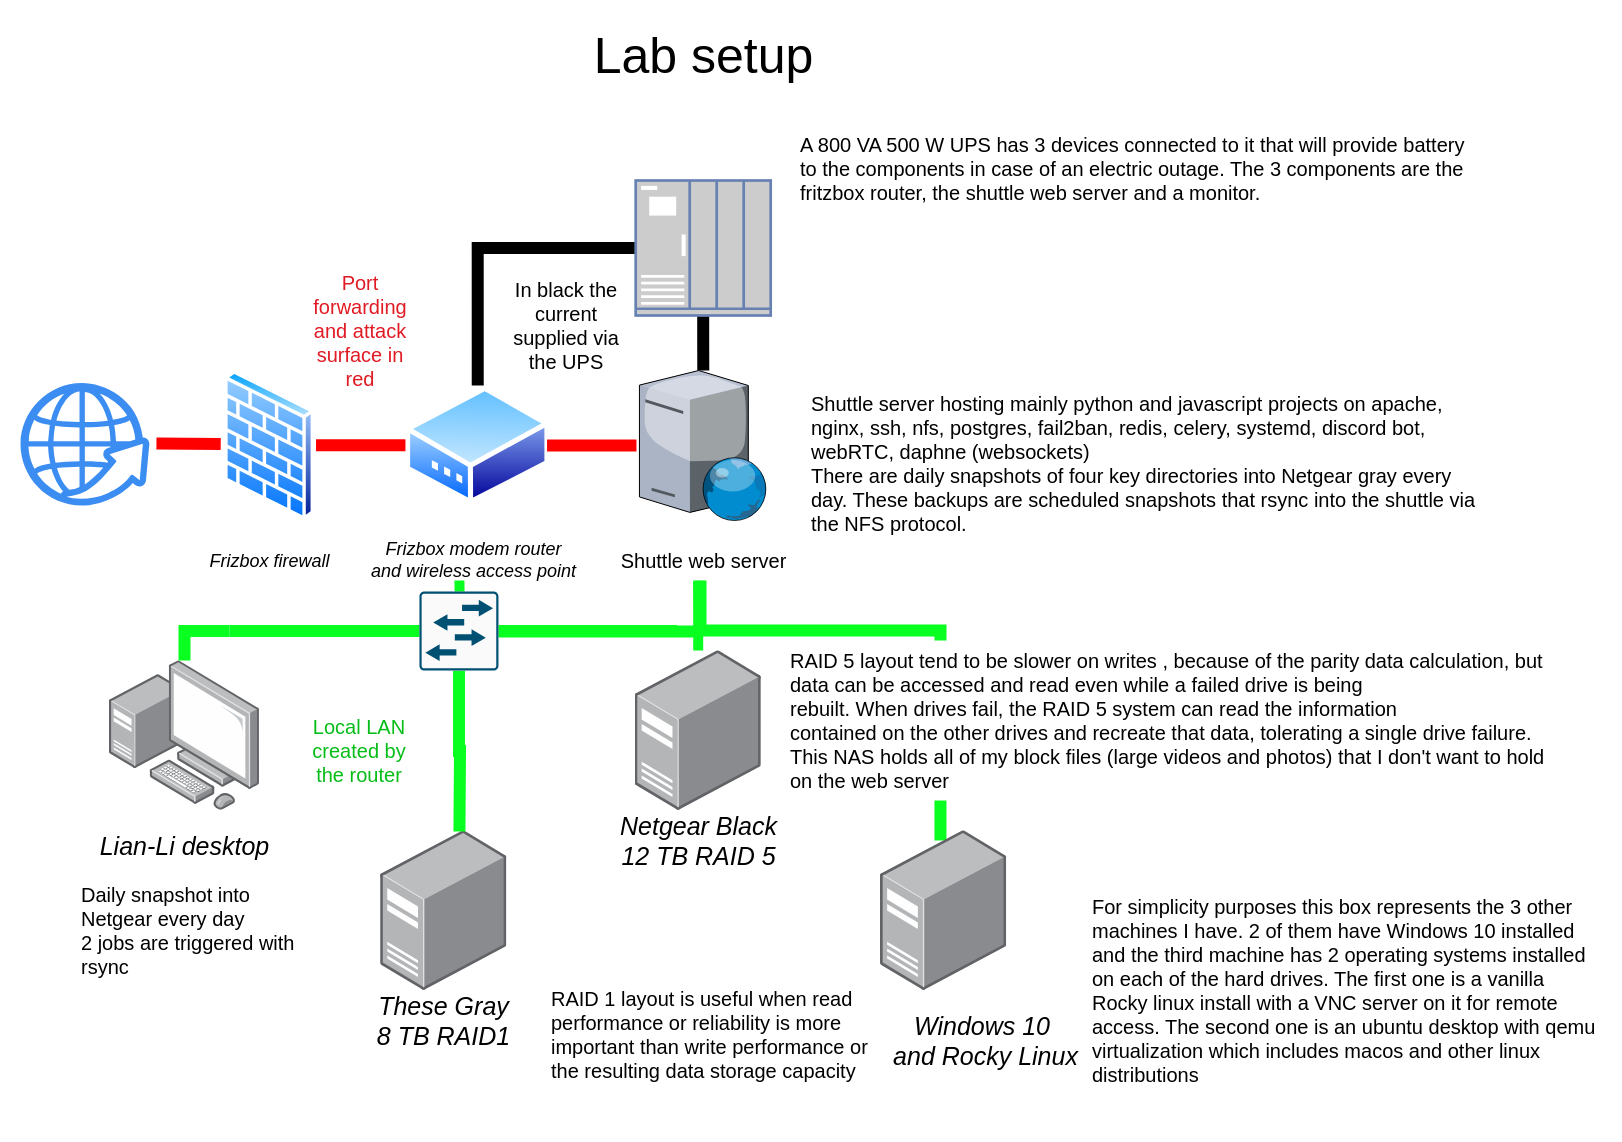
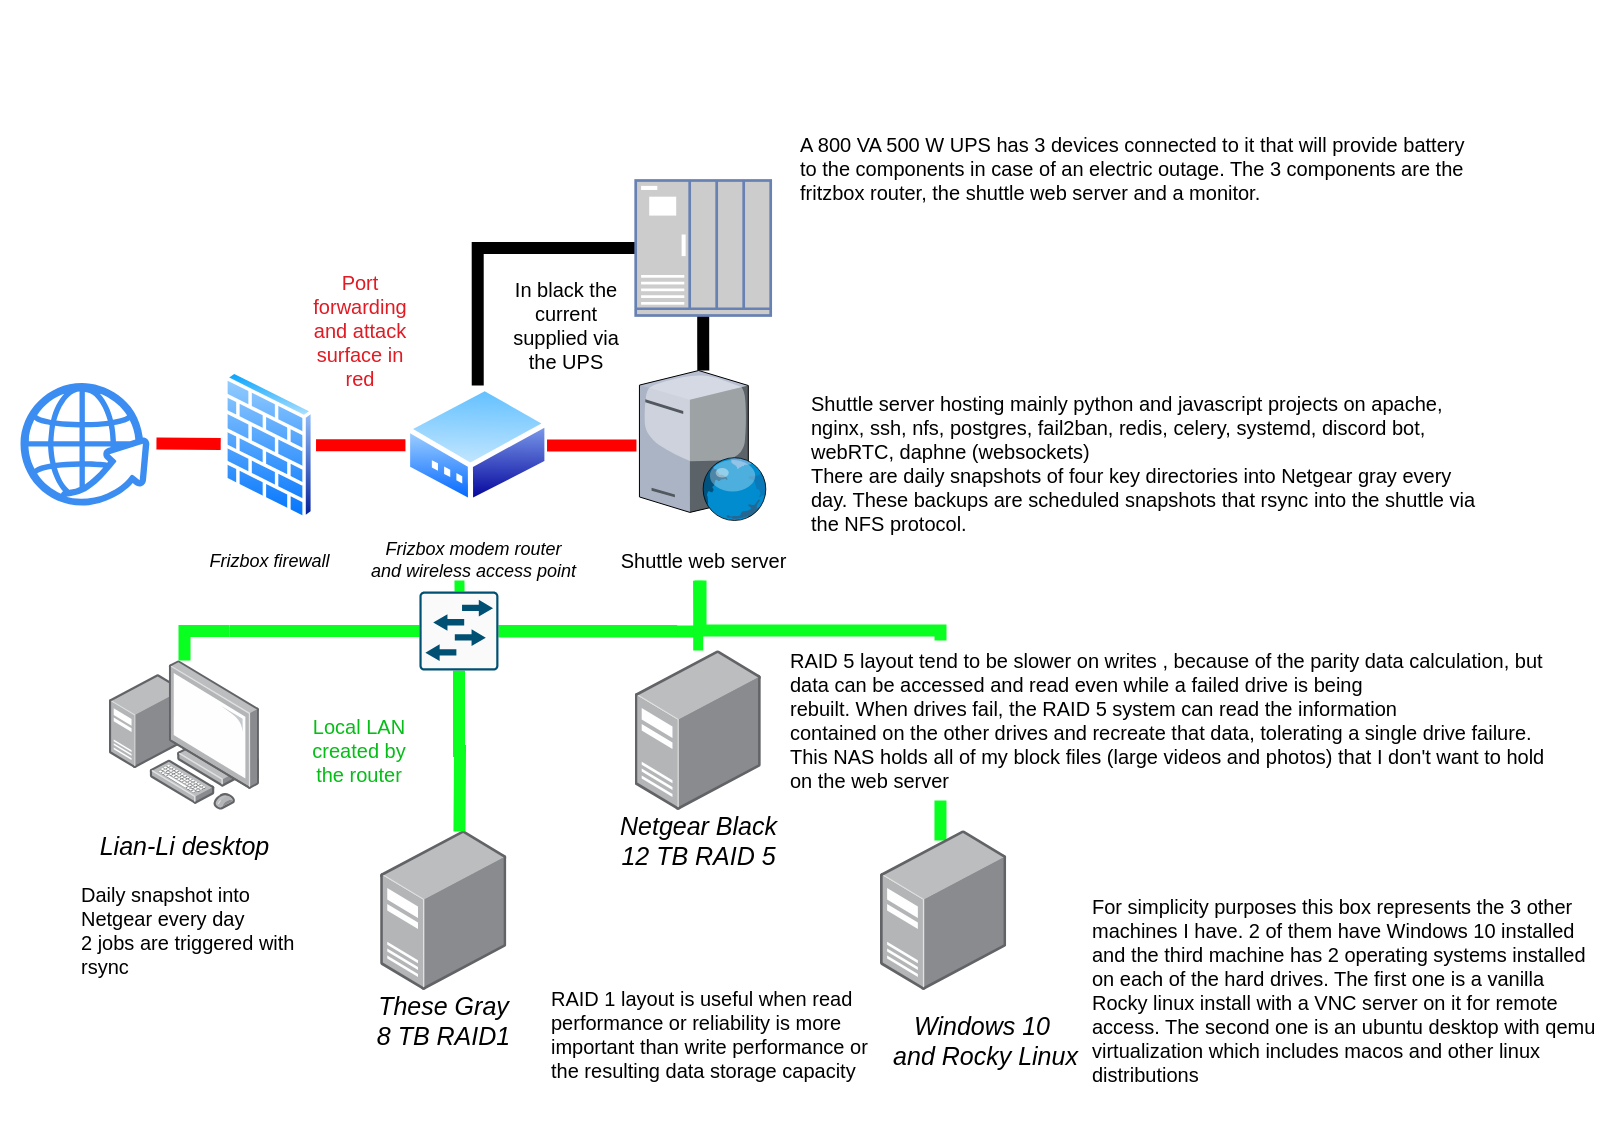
  <mxCell id="0" />
  <mxCell id="1" parent="0" />
  <mxCell id="2" value="" style="points=[];aspect=fixed;html=1;align=center;shadow=0;dashed=0;image;image=img/lib/allied_telesis/computer_and_terminals/Server_Desktop.svg;" parent="1" vertex="1"><mxGeometry x="634.59" y="650" width="126.22" height="160" as="geometry" /></mxCell>
  <mxCell id="3" value="&lt;div&gt;&lt;font style=&quot;font-size: 25px;&quot;&gt;&lt;i&gt;&lt;font style=&quot;font-size: 25px;&quot;&gt;Netgear Black&lt;/font&gt;&lt;/i&gt;&lt;/font&gt;&lt;/div&gt;&lt;div&gt;&lt;font style=&quot;font-size: 25px;&quot;&gt;&lt;i&gt;&lt;font style=&quot;font-size: 25px;&quot;&gt;12 TB RAID 5&lt;br&gt;&lt;/font&gt;&lt;/i&gt;&lt;/font&gt;&lt;/div&gt;" style="text;html=1;align=center;verticalAlign=middle;resizable=0;points=[];autosize=1;strokeColor=none;fillColor=none;" parent="1" vertex="1"><mxGeometry x="607.7" y="800" width="180" height="80" as="geometry" /></mxCell>
  <mxCell id="4" value="" style="points=[];aspect=fixed;html=1;align=center;shadow=0;dashed=0;image;image=img/lib/allied_telesis/computer_and_terminals/Server_Desktop.svg;" parent="1" vertex="1"><mxGeometry x="380.13" y="830" width="126.22" height="160" as="geometry" /></mxCell>
  <mxCell id="5" value="&lt;div&gt;&lt;font style=&quot;font-size: 25px;&quot;&gt;&lt;i&gt;&lt;font style=&quot;font-size: 25px;&quot;&gt;These Gray&lt;/font&gt;&lt;/i&gt;&lt;/font&gt;&lt;/div&gt;&lt;div&gt;&lt;font style=&quot;font-size: 25px;&quot;&gt;&lt;i&gt;&lt;font style=&quot;font-size: 25px;&quot;&gt;8 TB RAID1&lt;br&gt;&lt;/font&gt;&lt;/i&gt;&lt;/font&gt;&lt;/div&gt;" style="text;html=1;align=center;verticalAlign=middle;resizable=0;points=[];autosize=1;strokeColor=none;fillColor=none;" parent="1" vertex="1"><mxGeometry x="358.24" y="980" width="170" height="80" as="geometry" /></mxCell>
  <mxCell id="6" value="" style="points=[];aspect=fixed;html=1;align=center;shadow=0;dashed=0;image;image=img/lib/allied_telesis/computer_and_terminals/Personal_Computer_with_Server.svg;fontSize=25;" parent="1" vertex="1"><mxGeometry x="108.95" y="660" width="150" height="150" as="geometry" /></mxCell>
  <mxCell id="7" value="" style="verticalLabelPosition=bottom;sketch=0;aspect=fixed;html=1;verticalAlign=top;strokeColor=none;align=center;outlineConnect=0;shape=mxgraph.citrix.web_server;fontSize=25;" parent="1" vertex="1"><mxGeometry x="638.95" y="370" width="127.5" height="150" as="geometry" /></mxCell>
  <mxCell id="8" value="" style="aspect=fixed;perimeter=ellipsePerimeter;html=1;align=center;shadow=0;dashed=0;spacingTop=3;image;image=img/lib/active_directory/modem.svg;fontSize=25;" parent="1" vertex="1"><mxGeometry x="404.95" y="385" width="144.58" height="120" as="geometry" /></mxCell>
  <mxCell id="9" value="" style="sketch=0;html=1;aspect=fixed;strokeColor=none;shadow=0;align=center;verticalAlign=top;fillColor=#3B8DF1;shape=mxgraph.gcp2.globe_world;fontSize=25;" parent="1" vertex="1"><mxGeometry x="20" y="382.5" width="128.95" height="122.5" as="geometry" /></mxCell>
  <mxCell id="10" value="" style="aspect=fixed;perimeter=ellipsePerimeter;html=1;align=center;shadow=0;dashed=0;spacingTop=3;image;image=img/lib/active_directory/firewall.svg;fontSize=25;" parent="1" vertex="1"><mxGeometry x="223.2" y="370" width="91.5" height="150" as="geometry" /></mxCell>
  <mxCell id="11" value="&lt;font style=&quot;font-size: 25px;&quot;&gt;&lt;i&gt;&lt;font style=&quot;font-size: 25px;&quot;&gt;Lian-Li desktop&lt;br&gt;&lt;/font&gt;&lt;/i&gt;&lt;/font&gt;" style="text;html=1;align=center;verticalAlign=middle;resizable=0;points=[];autosize=1;strokeColor=none;fillColor=none;" parent="1" vertex="1"><mxGeometry x="88.95" y="820" width="190" height="50" as="geometry" /></mxCell>
  <mxCell id="12" value="&lt;font style=&quot;font-size: 18px;&quot;&gt;&lt;i&gt;&lt;font style=&quot;font-size: 18px;&quot;&gt;&lt;font style=&quot;font-size: 18px;&quot;&gt;Frizbox firewall&lt;/font&gt;&lt;br&gt;&lt;/font&gt;&lt;/i&gt;&lt;/font&gt;" style="text;html=1;align=center;verticalAlign=middle;resizable=0;points=[];autosize=1;strokeColor=none;fillColor=none;" parent="1" vertex="1"><mxGeometry x="198.95" y="541.25" width="140" height="40" as="geometry" /></mxCell>
  <mxCell id="13" value="&lt;div style=&quot;font-size: 18px;&quot;&gt;&lt;font style=&quot;font-size: 18px;&quot;&gt;&lt;i&gt;&lt;font style=&quot;font-size: 18px;&quot;&gt;Frizbox modem router &lt;br&gt;&lt;/font&gt;&lt;/i&gt;&lt;/font&gt;&lt;/div&gt;&lt;div style=&quot;font-size: 18px;&quot;&gt;&lt;font style=&quot;font-size: 18px;&quot;&gt;&lt;i&gt;&lt;font style=&quot;font-size: 18px;&quot;&gt;and wireless access point&lt;br&gt;&lt;/font&gt;&lt;/i&gt;&lt;/font&gt;&lt;/div&gt;" style="text;html=1;align=center;verticalAlign=middle;resizable=0;points=[];autosize=1;strokeColor=none;fillColor=none;" parent="1" vertex="1"><mxGeometry x="358.24" y="530" width="230" height="60" as="geometry" /></mxCell>
  <mxCell id="14" value="&lt;font style=&quot;font-size: 20px;&quot;&gt;Shuttle web server&lt;/font&gt;" style="text;html=1;align=center;verticalAlign=middle;resizable=0;points=[];autosize=1;strokeColor=none;fillColor=none;" parent="1" vertex="1"><mxGeometry x="607.7" y="540" width="190" height="40" as="geometry" /></mxCell>
  <mxCell id="15" value="RAID 1 layout is useful when read performance or reliability is more important than write performance or the resulting data storage capacity" style="text;whiteSpace=wrap;html=1;fontSize=20;" parent="1" vertex="1"><mxGeometry x="548.95" y="980" width="331.05" height="68" as="geometry" /></mxCell>
  <mxCell id="16" style="edgeStyle=orthogonalEdgeStyle;rounded=0;orthogonalLoop=1;jettySize=auto;html=1;fontSize=20;strokeWidth=12;strokeColor=#08FF20;endArrow=none;endFill=0;" parent="1" edge="1" source="36"><mxGeometry relative="1" as="geometry"><mxPoint x="458.95" y="831" as="sourcePoint" /><mxPoint x="698.95" y="631" as="targetPoint" /><Array as="points"><mxPoint x="458.95" y="631" /></Array></mxGeometry></mxCell>
  <mxCell id="17" style="edgeStyle=orthogonalEdgeStyle;rounded=0;orthogonalLoop=1;jettySize=auto;html=1;fontSize=20;strokeWidth=10;strokeColor=#08FF20;endArrow=none;endFill=0;entryX=0.473;entryY=1.007;entryDx=0;entryDy=0;entryPerimeter=0;" parent="1" source="2" target="14" edge="1"><mxGeometry relative="1" as="geometry"><mxPoint x="696.95" y="630" as="sourcePoint" /><mxPoint x="696.95" y="590" as="targetPoint" /><Array as="points" /></mxGeometry></mxCell>
  <mxCell id="18" style="edgeStyle=orthogonalEdgeStyle;rounded=0;orthogonalLoop=1;jettySize=auto;html=1;fontSize=20;strokeWidth=10;strokeColor=#08FF20;endArrow=none;endFill=0;" parent="1" edge="1"><mxGeometry relative="1" as="geometry"><mxPoint x="459.24" y="640" as="sourcePoint" /><mxPoint x="458.95" y="579.999" as="targetPoint" /><Array as="points"><mxPoint x="459.24" y="610" /><mxPoint x="459.24" y="610" /></Array></mxGeometry></mxCell>
  <mxCell id="19" value="&lt;font color=&quot;#06BD18&quot;&gt;Local LAN created by the router &lt;/font&gt;" style="text;html=1;strokeColor=none;fillColor=none;align=center;verticalAlign=middle;whiteSpace=wrap;rounded=0;fontSize=20;" parent="1" vertex="1"><mxGeometry x="298.95" y="680" width="120" height="140" as="geometry" /></mxCell>
  <mxCell id="20" value="" style="endArrow=none;html=1;rounded=0;strokeColor=#FF0000;strokeWidth=12;fontSize=20;fontColor=#06BD18;exitX=1;exitY=0.5;exitDx=0;exitDy=0;" parent="1" edge="1"><mxGeometry width="50" height="50" relative="1" as="geometry"><mxPoint x="546.53" y="445" as="sourcePoint" /><mxPoint x="635.95" y="445" as="targetPoint" /></mxGeometry></mxCell>
  <mxCell id="21" value="" style="endArrow=none;html=1;rounded=0;strokeColor=#FF0000;strokeWidth=12;fontSize=20;fontColor=#06BD18;exitX=1;exitY=0.5;exitDx=0;exitDy=0;" parent="1" edge="1"><mxGeometry width="50" height="50" relative="1" as="geometry"><mxPoint x="315.53" y="444.71" as="sourcePoint" /><mxPoint x="404.95" y="444.71" as="targetPoint" /></mxGeometry></mxCell>
  <mxCell id="22" value="Shuttle server hosting mainly python and javascript projects on apache, nginx, ssh, nfs, postgres, fail2ban, redis, celery, systemd, discord bot, webRTC, daphne (websockets)&lt;br&gt;There are daily snapshots of four key directories into Netgear gray every day. These backups are scheduled snapshots that rsync into the shuttle via the NFS protocol.&lt;br&gt;" style="text;whiteSpace=wrap;html=1;fontSize=20;" parent="1" vertex="1"><mxGeometry x="808.95" y="385" width="670.71" height="169" as="geometry" /></mxCell>
  <mxCell id="23" value="&lt;div&gt;Daily snapshot into Netgear every day&lt;br&gt;&lt;/div&gt;&lt;div&gt;2 jobs are triggered with rsync &lt;br&gt;&lt;/div&gt;" style="text;whiteSpace=wrap;html=1;fontSize=20;" parent="1" vertex="1"><mxGeometry x="78.95" y="876" width="221.05" height="244" as="geometry" /></mxCell>
- <mxCell id="24" value="&lt;font style=&quot;font-size: 50px;&quot; color=&quot;#000000&quot;&gt;Lab setup&lt;/font&gt;&lt;font style=&quot;font-size: 50px;&quot; color=&quot;#000000&quot;&gt;&lt;br&gt;&lt;/font&gt;" style="text;html=1;align=center;verticalAlign=middle;resizable=0;points=[];autosize=1;strokeColor=none;fillColor=none;fontSize=20;fontColor=#06BD18;" parent="1" vertex="1"><mxGeometry x="582.7" y="20" width="240" height="70" as="geometry" /></mxCell>
  <mxCell id="25" style="edgeStyle=orthogonalEdgeStyle;rounded=0;orthogonalLoop=1;jettySize=auto;html=1;exitX=0.5;exitY=1;exitDx=0;exitDy=0;exitPerimeter=0;strokeWidth=12;endArrow=none;endFill=0;" edge="1" parent="1" source="27" target="7"><mxGeometry relative="1" as="geometry" /></mxCell>
  <mxCell id="26" style="edgeStyle=orthogonalEdgeStyle;rounded=0;orthogonalLoop=1;jettySize=auto;html=1;entryX=0.5;entryY=0;entryDx=0;entryDy=0;endArrow=none;endFill=0;strokeWidth=12;" edge="1" parent="1" source="27" target="8"><mxGeometry relative="1" as="geometry" /></mxCell>
  <mxCell id="27" value="" style="fontColor=#0066CC;verticalAlign=top;verticalLabelPosition=bottom;labelPosition=center;align=center;html=1;outlineConnect=0;fillColor=#CCCCCC;strokeColor=#6881B3;gradientColor=none;gradientDirection=north;strokeWidth=2;shape=mxgraph.networks.ups_enterprise;" vertex="1" parent="1"><mxGeometry x="635.2" width="135" height="135" as="geometry" y="180" /></mxCell>
  <mxCell id="28" value="A 800 VA 500 W UPS has 3 devices connected to it that will provide battery to the components in case of an electric outage. The 3 components are the fritzbox router, the shuttle web server and a monitor. " style="text;whiteSpace=wrap;html=1;fontSize=20;" vertex="1" parent="1"><mxGeometry x="797.7" y="126" width="670.71" height="169" as="geometry" /></mxCell>
  <mxCell id="29" value="&lt;font color=&quot;#e01b24&quot;&gt;Port forwarding and attack surface in red&lt;br&gt;&lt;/font&gt;" style="text;html=1;strokeColor=none;fillColor=none;align=center;verticalAlign=middle;whiteSpace=wrap;rounded=0;fontSize=20;" vertex="1" parent="1"><mxGeometry x="300" y="315" width="120" height="30" as="geometry" /></mxCell>
  <mxCell id="30" value="" style="endArrow=none;html=1;rounded=0;strokeColor=#FF0000;strokeWidth=12;fontSize=20;fontColor=#06BD18;" parent="1" edge="1"><mxGeometry width="50" height="50" relative="1" as="geometry"><mxPoint x="155.95" y="443" as="sourcePoint" /><mxPoint x="220.2" y="443.46" as="targetPoint" /></mxGeometry></mxCell>
  <mxCell id="31" value="" style="line;strokeWidth=12;rotatable=0;dashed=0;labelPosition=right;align=left;verticalAlign=middle;spacingTop=0;spacingLeft=6;points=[];portConstraint=eastwest;rounded=0;sketch=0;fontSize=20;strokeColor=#08FF20;" parent="1" vertex="1"><mxGeometry x="228.95" y="611" width="447.71" height="39" as="geometry" /></mxCell>
  <mxCell id="32" style="edgeStyle=orthogonalEdgeStyle;rounded=0;orthogonalLoop=1;jettySize=auto;html=1;fontSize=20;strokeWidth=12;strokeColor=#08FF20;endArrow=none;endFill=0;" parent="1" source="6" target="31" edge="1"><mxGeometry relative="1" as="geometry" /></mxCell>
  <mxCell id="33" value="In black the current supplied via the UPS" style="text;html=1;strokeColor=none;fillColor=none;align=center;verticalAlign=middle;whiteSpace=wrap;rounded=0;fontSize=20;" vertex="1" parent="1"><mxGeometry x="506.35" y="270" width="120" height="110" as="geometry" /></mxCell>
  <mxCell id="34" value="" style="edgeStyle=orthogonalEdgeStyle;rounded=0;orthogonalLoop=1;jettySize=auto;html=1;fontSize=20;strokeWidth=12;strokeColor=#08FF20;endArrow=none;endFill=0;" edge="1" parent="1" target="36"><mxGeometry relative="1" as="geometry"><mxPoint x="458.95" y="831" as="sourcePoint" /><mxPoint x="698.95" y="631" as="targetPoint" /><Array as="points" /></mxGeometry></mxCell>
  <mxCell id="35" style="edgeStyle=orthogonalEdgeStyle;rounded=0;orthogonalLoop=1;jettySize=auto;html=1;entryX=0.475;entryY=0.063;entryDx=0;entryDy=0;entryPerimeter=0;strokeWidth=12;endArrow=none;endFill=0;strokeColor=#08ff20;" edge="1" parent="1" source="14" target="37"><mxGeometry relative="1" as="geometry"><Array as="points"><mxPoint x="700" y="630" /><mxPoint x="940" y="630" /></Array></mxGeometry></mxCell>
  <mxCell id="36" value="" style="sketch=0;points=[[0.015,0.015,0],[0.985,0.015,0],[0.985,0.985,0],[0.015,0.985,0],[0.25,0,0],[0.5,0,0],[0.75,0,0],[1,0.25,0],[1,0.5,0],[1,0.75,0],[0.75,1,0],[0.5,1,0],[0.25,1,0],[0,0.75,0],[0,0.5,0],[0,0.25,0]];verticalLabelPosition=bottom;html=1;verticalAlign=top;aspect=fixed;align=center;pointerEvents=1;shape=mxgraph.cisco19.rect;prIcon=l2_switch;fillColor=#FAFAFA;strokeColor=#005073;" vertex="1" parent="1"><mxGeometry x="418.95" y="591" width="79" height="79" as="geometry" /></mxCell>
  <mxCell id="37" value="" style="points=[];aspect=fixed;html=1;align=center;shadow=0;dashed=0;image;image=img/lib/allied_telesis/computer_and_terminals/Server_Desktop.svg;" vertex="1" parent="1"><mxGeometry x="880" y="830" width="126.22" height="160" as="geometry" /></mxCell>
  <mxCell id="38" value="RAID 5 layout tend to be slower on writes , because of the parity data calculation, but &lt;br&gt;data can be accessed and read even while a failed drive is being &lt;br&gt;rebuilt. When drives fail, the RAID 5 system can read the information &lt;br&gt;contained on the other drives and recreate that data, tolerating a single drive failure.&lt;div&gt;This NAS holds all of my block files (large videos and photos) that I don't want to hold &lt;br&gt;&lt;/div&gt;&lt;div&gt;on the web server &lt;br&gt;&lt;/div&gt;" style="text;html=1;align=left;verticalAlign=middle;resizable=0;points=[];autosize=1;fontSize=20;rounded=0;fillColor=#FFFFFF;" parent="1" vertex="1"><mxGeometry x="787.7" y="640" width="780" height="160" as="geometry" /></mxCell>
  <mxCell id="39" value="For simplicity purposes this box represents the 3 other machines I have. 2 of them have Windows 10 installed and the third machine has 2 operating systems installed on each of the hard drives. The first one is a vanilla Rocky linux install with a VNC server on it for remote access. The second one is an ubuntu desktop with qemu virtualization which includes macos and other linux distributions&amp;nbsp; " style="text;whiteSpace=wrap;html=1;fontSize=20;" vertex="1" parent="1"><mxGeometry x="1090" y="888" width="510" height="220" as="geometry" /></mxCell>
  <mxCell id="40" value="&lt;div&gt;&lt;font style=&quot;font-size: 25px;&quot;&gt;&lt;i&gt;&lt;font style=&quot;font-size: 25px;&quot;&gt;Windows 10&amp;nbsp;&lt;/font&gt;&lt;/i&gt;&lt;/font&gt;&lt;/div&gt;&lt;div&gt;&lt;font style=&quot;font-size: 25px;&quot;&gt;&lt;i&gt;&lt;font style=&quot;font-size: 25px;&quot;&gt;and Rocky Linux&lt;br&gt;&lt;/font&gt;&lt;/i&gt;&lt;/font&gt;&lt;/div&gt;" style="text;html=1;align=center;verticalAlign=middle;resizable=0;points=[];autosize=1;strokeColor=none;fillColor=none;" vertex="1" parent="1"><mxGeometry x="880" y="1000" width="210" height="80" as="geometry" /></mxCell>
